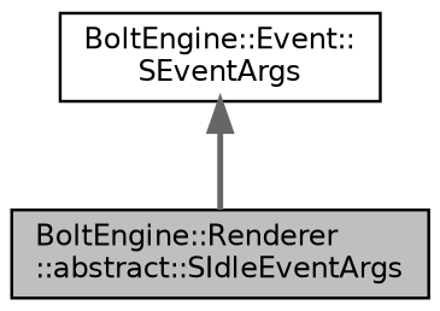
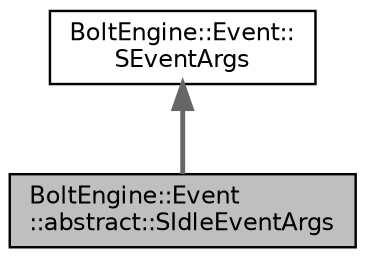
  digraph {
    node [color=black fontname=Helvetica fontsize=10 shape=record style=filled]
-   n1 [fillcolor=grey75 fontcolor=black height=0.2 label="BoltEngine::Renderer\l::abstract::SIdleEventArgs" width=0.4]
+   n1 [fillcolor=grey75 fontcolor=black height=0.2 label="BoltEngine::Event\l::abstract::SIdleEventArgs" width=0.4]
    n2 [fillcolor=white height=0.2 label="BoltEngine::Event::\lSEventArgs" width=0.4]
    n2 -> n1 [color=gray40 dir=back fontname=Helvetica fontsize=10 labelfontname=Helvetica labelfontsize=10 style=bold]
  }
